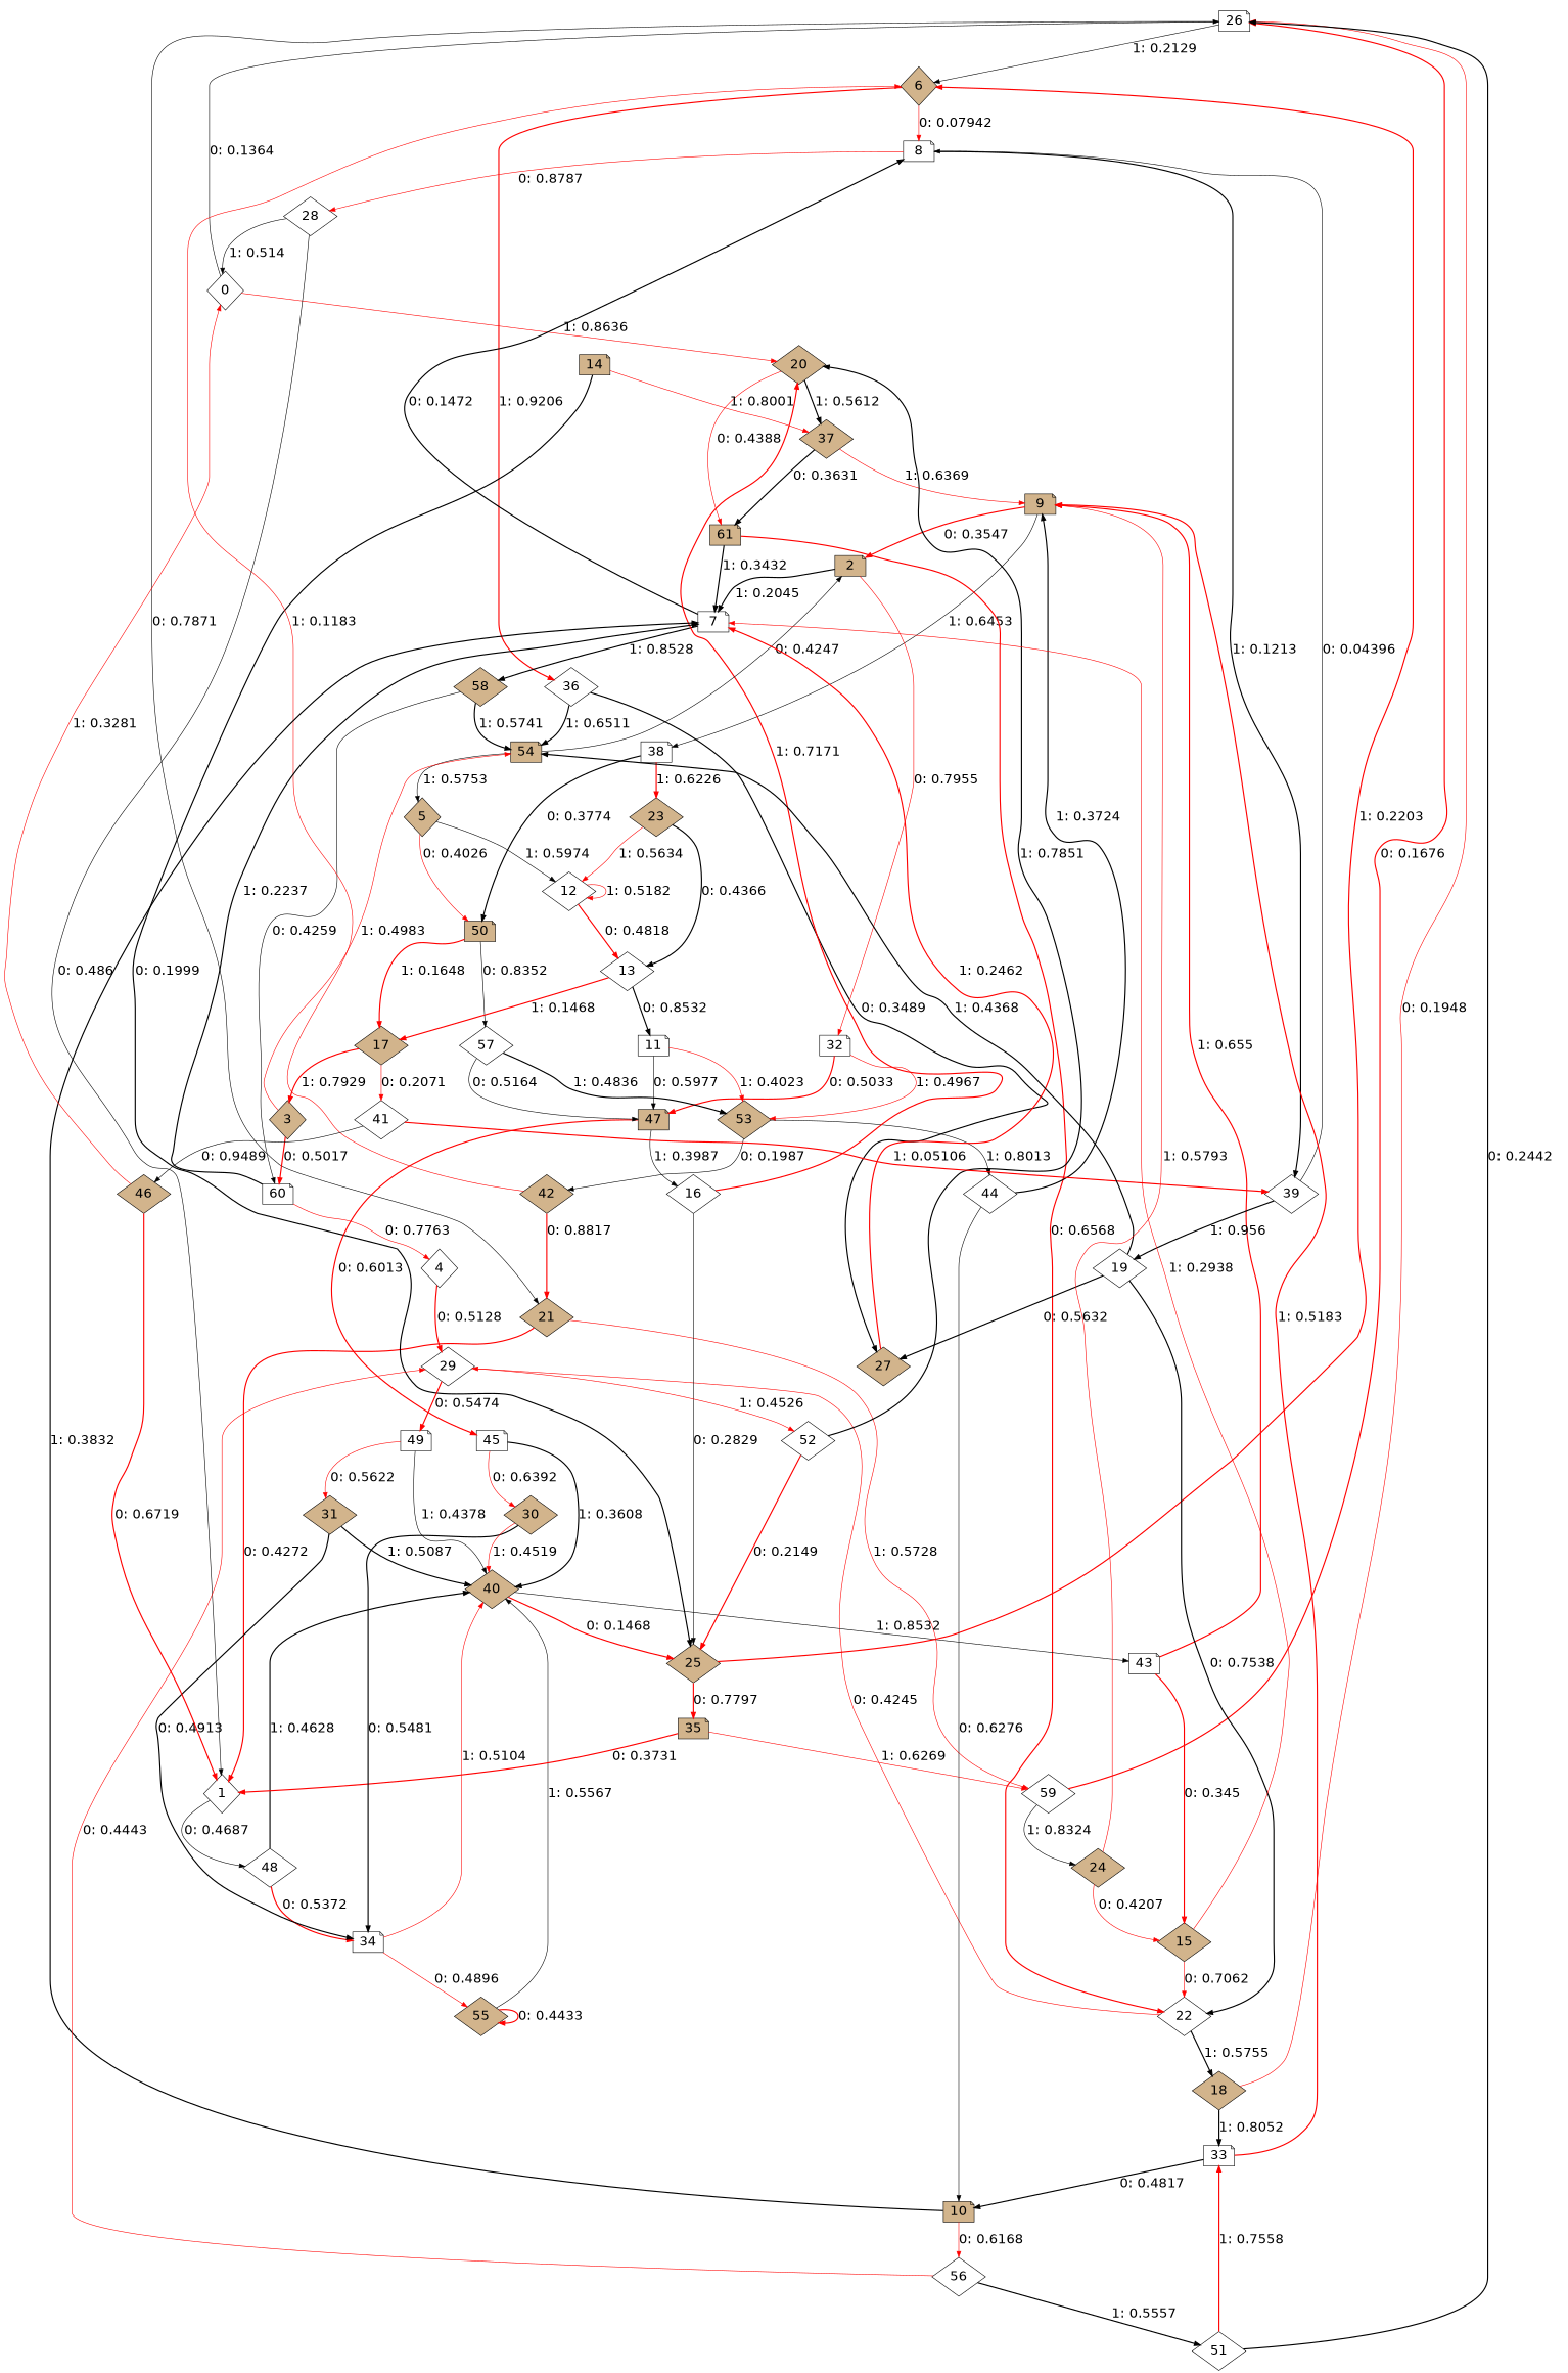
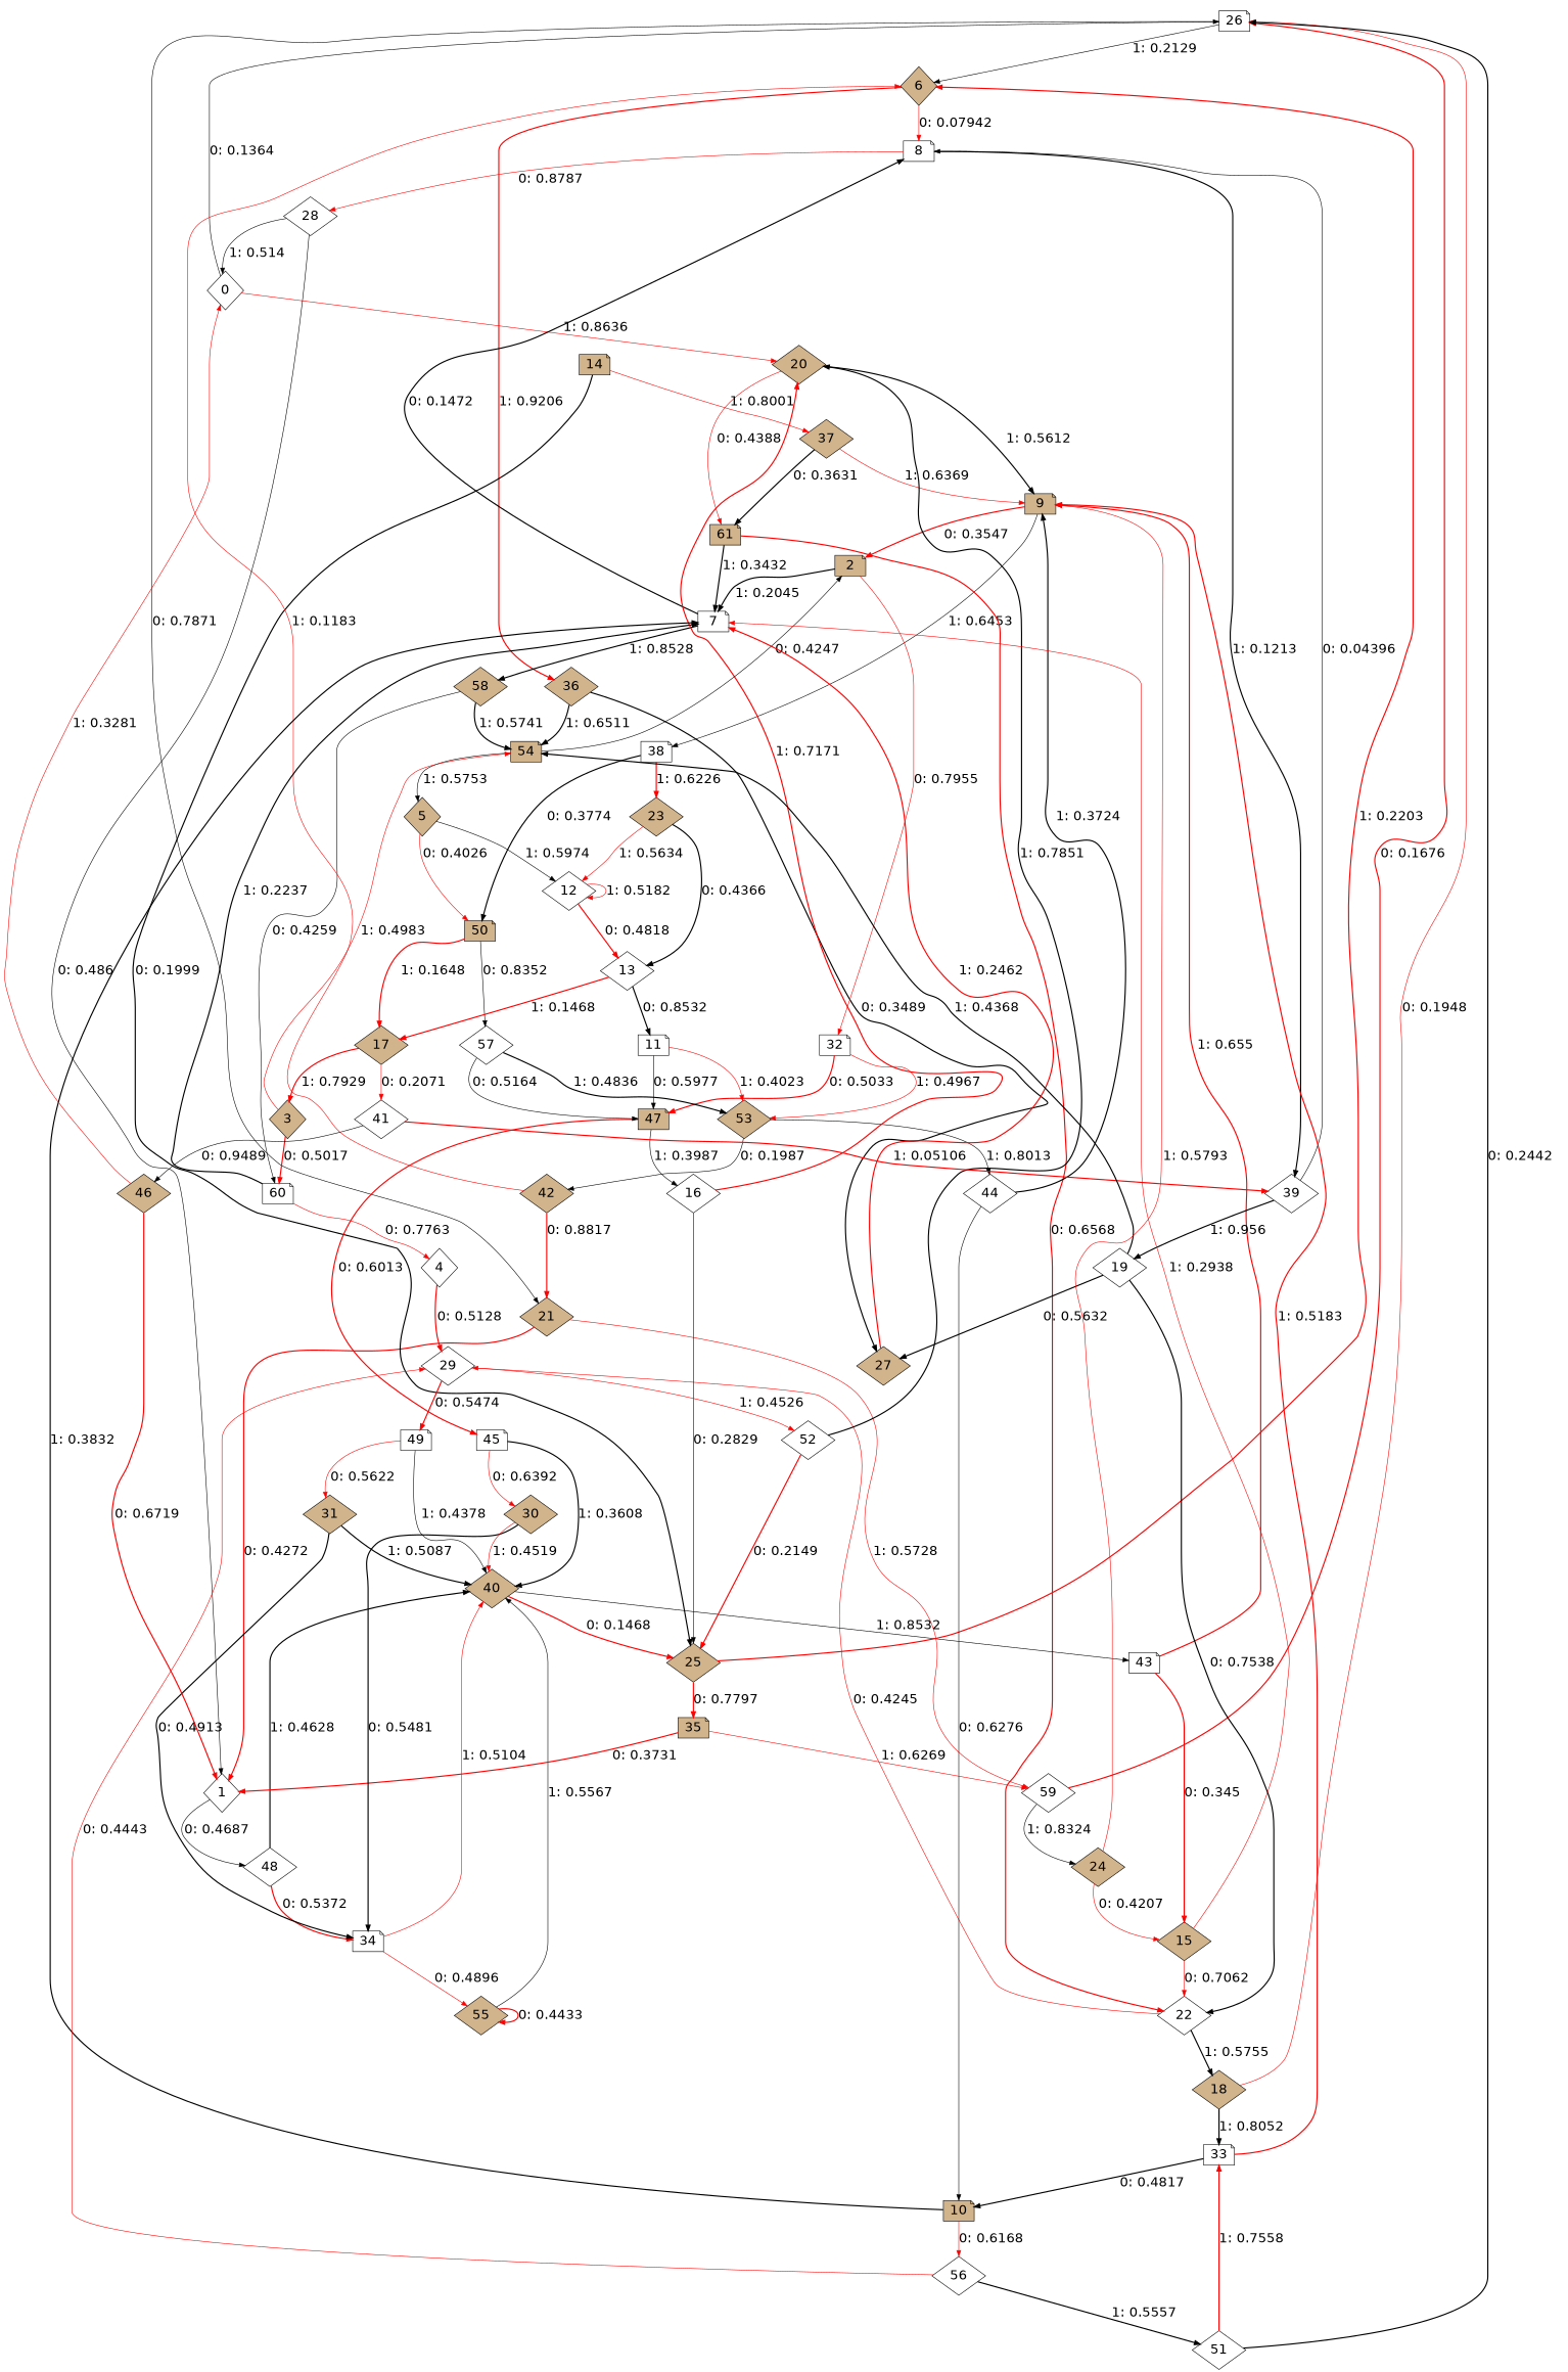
  digraph {
    fontname="DejaVu Sans"
    node [fillcolor=white fontname="DejaVu Sans" fontsize=24 shape=diamond style=filled]
    edge [color=red fontname="DejaVu Sans" fontsize=24 style=bold]
    26 [shape=note]
    0
    20 [fillcolor=tan]
    6 [fillcolor=tan]
    21 [fillcolor=tan]
    9 [fillcolor=tan shape=note]
    61 [fillcolor=tan shape=note]
    8 [shape=note]
-   36
+   36 [fillcolor=tan]
    1
    59
    2 [fillcolor=tan shape=note]
    38 [shape=note]
    7 [shape=note]
    22
    48
    34 [shape=note]
    40 [fillcolor=tan]
    14 [fillcolor=tan shape=note]
    25 [fillcolor=tan]
    37 [fillcolor=tan]
    55 [fillcolor=tan]
    43 [shape=note]
    35 [fillcolor=tan shape=note]
    32 [shape=note]
    47 [fillcolor=tan shape=note]
    53 [fillcolor=tan]
    58 [fillcolor=tan]
    16
    45 [shape=note]
    42 [fillcolor=tan]
    44
    28
    39
    60 [shape=note]
    54 [fillcolor=tan shape=note]
    3 [fillcolor=tan]
    4
    5 [fillcolor=tan]
    29
    50 [fillcolor=tan shape=note]
    12
    49 [shape=note]
    52
    18 [fillcolor=tan]
    33 [shape=note]
    31 [fillcolor=tan]
    10 [fillcolor=tan shape=note]
    17 [fillcolor=tan]
    57
    13
    41
    11 [shape=note]
    27 [fillcolor=tan]
    19
    23 [fillcolor=tan]
    56
    51
    30 [fillcolor=tan]
    46 [fillcolor=tan]
    15 [fillcolor=tan]
    24 [fillcolor=tan]
    26 -> 6 [color=black label="1: 0.2129   " style=solid]
    26 -> 21 [color=black label="0: 0.7871   " style=solid]
    0 -> 26 [color=black label="0: 0.1364   " style=solid]
    0 -> 20 [label="1: 0.8636   " style=solid]
-   20 -> 37 [color=black label="1: 0.5612   "]
+   20 -> 9 [color=black label="1: 0.5612   "]
    20 -> 61 [label="0: 0.4388   " style=solid]
    6 -> 8 [label="0: 0.07942  " style=solid]
    6 -> 36 [label="1: 0.9206   "]
    21 -> 1 [label="0: 0.4272   "]
    21 -> 59 [label="1: 0.5728   " style=solid]
    9 -> 2 [label="0: 0.3547   "]
    9 -> 38 [color=black label="1: 0.6453   " style=solid]
    61 -> 7 [color=black label="1: 0.3432   "]
    61 -> 22 [label="0: 0.6568   "]
    8 -> 28 [label="0: 0.8787   " style=solid]
    8 -> 39 [color=black label="1: 0.1213   "]
    36 -> 54 [color=black label="1: 0.6511   "]
    36 -> 27 [color=black label="0: 0.3489   "]
    1 -> 48 [color=black label="0: 0.4687   " style=solid]
    59 -> 26 [label="0: 0.1676   "]
    59 -> 24 [color=black label="1: 0.8324   " style=solid]
    2 -> 7 [color=black label="1: 0.2045   "]
    2 -> 32 [label="0: 0.7955   " style=solid]
    38 -> 50 [color=black label="0: 0.3774   "]
    38 -> 23 [label="1: 0.6226   "]
    7 -> 8 [color=black label="0: 0.1472   "]
    7 -> 58 [color=black label="1: 0.8528   "]
    22 -> 29 [label="0: 0.4245   " style=solid]
    22 -> 18 [color=black label="1: 0.5755   "]
    48 -> 34 [label="0: 0.5372   "]
    48 -> 40 [color=black label="1: 0.4628   "]
    34 -> 40 [label="1: 0.5104   " style=solid]
    34 -> 55 [label="0: 0.4896   " style=solid]
    40 -> 25 [label="0: 0.1468   "]
    40 -> 43 [color=black label="1: 0.8532   " style=solid]
    14 -> 25 [color=black label="0: 0.1999   "]
    14 -> 37 [label="1: 0.8001   " style=solid]
    25 -> 6 [label="1: 0.2203   "]
    25 -> 35 [label="0: 0.7797   "]
    37 -> 9 [label="1: 0.6369   " style=solid]
    37 -> 61 [color=black label="0: 0.3631   "]
    55 -> 40 [color=black label="1: 0.5567   " style=solid]
    55 -> 55 [label="0: 0.4433   "]
    43 -> 9 [label="1: 0.655    "]
    43 -> 15 [label="0: 0.345    "]
    35 -> 1 [label="0: 0.3731   "]
    35 -> 59 [label="1: 0.6269   " style=solid]
    32 -> 47 [label="0: 0.5033   "]
    32 -> 53 [label="1: 0.4967   " style=solid]
    47 -> 16 [color=black label="1: 0.3987   " style=solid]
    47 -> 45 [label="0: 0.6013   "]
    53 -> 42 [color=black label="0: 0.1987   " style=solid]
    53 -> 44 [color=black label="1: 0.8013   " style=solid]
    58 -> 60 [color=black label="0: 0.4259   " style=solid]
    58 -> 54 [color=black label="1: 0.5741   "]
    16 -> 20 [label="1: 0.7171   "]
    16 -> 25 [color=black label="0: 0.2829   " style=solid]
    45 -> 40 [color=black label="1: 0.3608   "]
    45 -> 30 [label="0: 0.6392   " style=solid]
    42 -> 6 [label="1: 0.1183   " style=solid]
    42 -> 21 [label="0: 0.8817   "]
    44 -> 9 [color=black label="1: 0.3724   "]
    44 -> 10 [color=black label="0: 0.6276   " style=solid]
    28 -> 0 [color=black label="1: 0.514    " style=solid]
    28 -> 1 [color=black label="0: 0.486    " style=solid]
    39 -> 8 [color=black label="0: 0.04396  " style=solid]
    39 -> 19 [color=black label="1: 0.956    "]
    60 -> 7 [color=black label="1: 0.2237   "]
    60 -> 4 [label="0: 0.7763   " style=solid]
    54 -> 2 [color=black label="0: 0.4247   " style=solid]
    54 -> 5 [color=black label="1: 0.5753   " style=solid]
    3 -> 60 [label="0: 0.5017   "]
    3 -> 54 [label="1: 0.4983   " style=solid]
    4 -> 29 [label="0: 0.5128   "]
    5 -> 50 [label="0: 0.4026   " style=solid]
    5 -> 12 [color=black label="1: 0.5974   " style=solid]
    29 -> 49 [label="0: 0.5474   "]
    29 -> 52 [label="1: 0.4526   " style=solid]
    50 -> 17 [label="1: 0.1648   "]
    50 -> 57 [color=black label="0: 0.8352   " style=solid]
    12 -> 12 [label="1: 0.5182   " style=solid]
    12 -> 13 [label="0: 0.4818   "]
    49 -> 40 [color=black label="1: 0.4378   " style=solid]
    49 -> 31 [label="0: 0.5622   " style=solid]
    52 -> 20 [color=black label="1: 0.7851   "]
    52 -> 25 [label="0: 0.2149   "]
    18 -> 26 [label="0: 0.1948   " style=solid]
    18 -> 33 [color=black label="1: 0.8052   "]
    33 -> 9 [label="1: 0.5183   "]
    33 -> 10 [color=black label="0: 0.4817   "]
    31 -> 34 [color=black label="0: 0.4913   "]
    31 -> 40 [color=black label="1: 0.5087   "]
    10 -> 7 [color=black label="1: 0.3832   "]
    10 -> 56 [label="0: 0.6168   " style=solid]
    17 -> 3 [label="1: 0.7929   "]
    17 -> 41 [label="0: 0.2071   " style=solid]
    57 -> 47 [color=black label="0: 0.5164   " style=solid]
    57 -> 53 [color=black label="1: 0.4836   "]
    13 -> 17 [label="1: 0.1468   "]
    13 -> 11 [color=black label="0: 0.8532   "]
    41 -> 39 [label="1: 0.05106  "]
    41 -> 46 [color=black label="0: 0.9489   " style=solid]
    11 -> 47 [color=black label="0: 0.5977   " style=solid]
    11 -> 53 [label="1: 0.4023   " style=solid]
    27 -> 7 [label="1: 0.2462   "]
    19 -> 22 [color=black label="0: 0.7538   "]
    19 -> 54 [color=black label="1: 0.4368   "]
    19 -> 27 [color=black label="0: 0.5632   "]
    23 -> 12 [label="1: 0.5634   " style=solid]
    23 -> 13 [color=black label="0: 0.4366   "]
    56 -> 29 [label="0: 0.4443   " style=solid]
    56 -> 51 [color=black label="1: 0.5557   "]
    51 -> 26 [color=black label="0: 0.2442   "]
    51 -> 33 [label="1: 0.7558   "]
    30 -> 34 [color=black label="0: 0.5481   "]
    30 -> 40 [label="1: 0.4519   " style=solid]
    46 -> 0 [label="1: 0.3281   " style=solid]
    46 -> 1 [label="0: 0.6719   "]
    15 -> 7 [label="1: 0.2938   " style=solid]
    15 -> 22 [label="0: 0.7062   " style=solid]
    24 -> 9 [label="1: 0.5793   " style=solid]
    24 -> 15 [label="0: 0.4207   " style=solid]
  }
